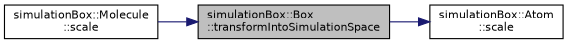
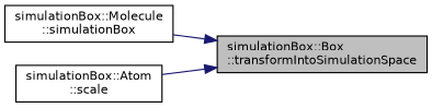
  digraph {
    rankdir=RL
    node [color=black fillcolor=white fontname=Helvetica fontsize=10 shape=record style=filled]
    edge [color=midnightblue dir=back fontname=Helvetica fontsize=10 labelfontname=Helvetica labelfontsize=10 style=solid]
    n1 [fillcolor=grey75 fontcolor=black height=0.2 label="simulationBox::Box\l::transformIntoSimulationSpace" width=0.4]
-   n2 [height=0.2 label="simulationBox::Molecule\l::scale" width=0.4]
+   n2 [height=0.2 label="simulationBox::Molecule\l::simulationBox" width=0.4]
    n3 [height=0.2 label="simulationBox::Atom\l::scale" width=0.4]
    n1 -> n2
-   n3 -> n1
+   n1 -> n3
  }
